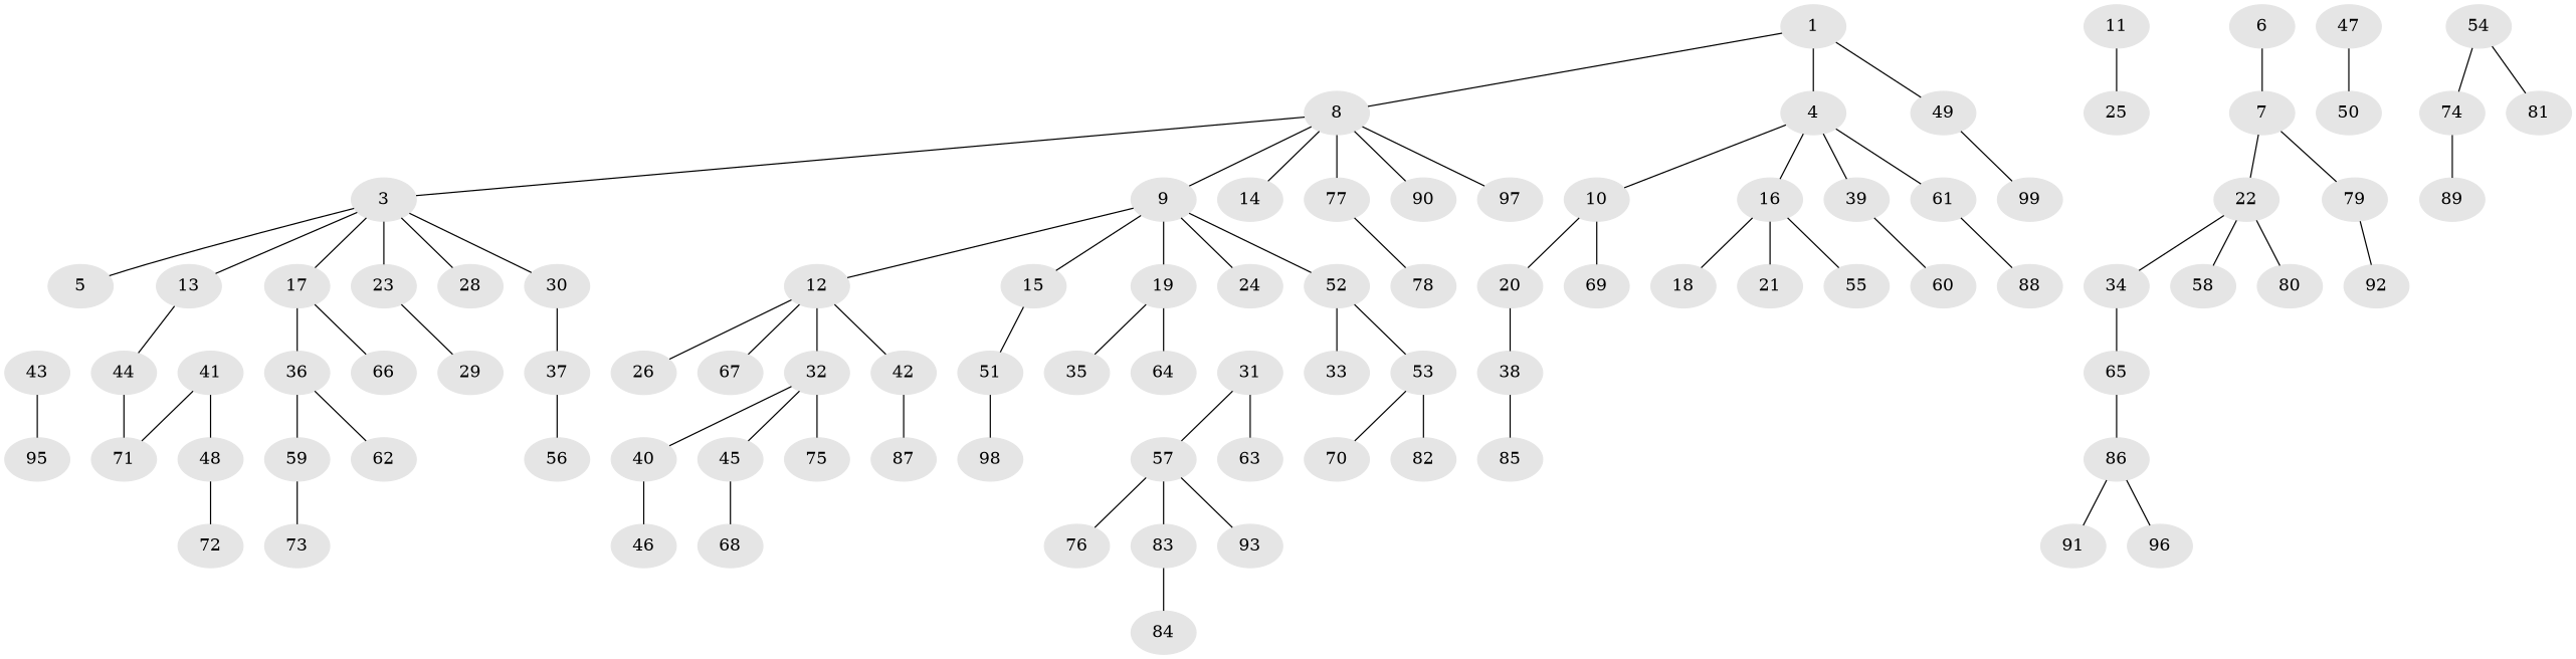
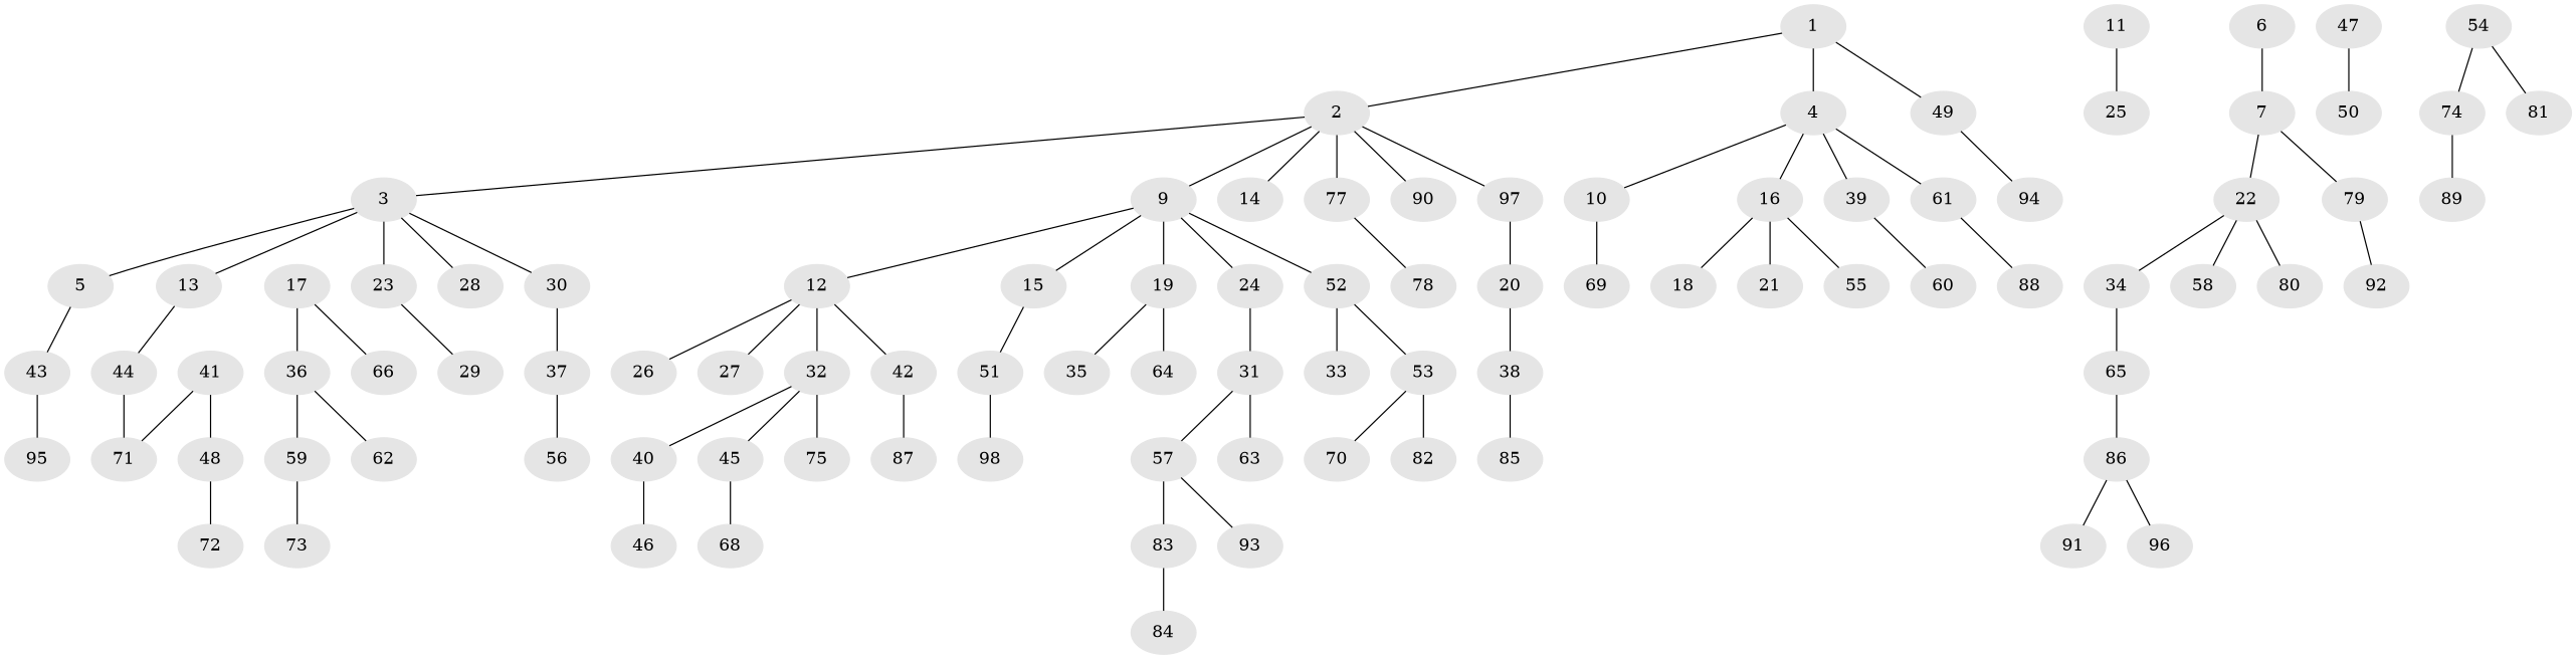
  graph {
    node [color=gray90 style=filled]
    1
-   2 [label=8]
+   2
    4
    49
    3
    9
    14
    77
    90
    97
    10
    16
    39
    61
    11
    25
-   94 [label=99]
+   94
    5
    13
    17
    23
    28
    30
    12
    15
    19
    24
    52
    78
    43
    6
    7
    44
    36
    66
    29
    37
    20
    69
    18
    21
    55
    60
    88
    95
    22
    79
    41
    48
    71
    34
    58
    80
    92
    26
-   27 [label=67]
+   27
    32
    42
    51
    35
    64
    31
    33
    53
    38
    47
    50
    40
    45
    75
    87
    98
    59
    62
    85
    65
    57
    63
    56
-   76
    83
    93
    46
    68
    86
    73
    72
    54
    74
    81
    70
    82
    89
    84
    91
    96
    1 -- 2
    1 -- 4
    1 -- 49
    2 -- 3
    2 -- 9
    2 -- 14
    2 -- 77
    2 -- 90
    2 -- 97
    4 -- 10
    4 -- 16
    4 -- 39
    4 -- 61
    49 -- 94
    3 -- 5
    3 -- 13
-   3 -- 17
    3 -- 23
    3 -- 28
    3 -- 30
    9 -- 12
    9 -- 15
    9 -- 19
    9 -- 24
    9 -- 52
    77 -- 78
-   10 -- 20
+   97 -- 20
    10 -- 69
    16 -- 18
    16 -- 21
    16 -- 55
    39 -- 60
    61 -- 88
    11 -- 25
+   5 -- 43
    13 -- 44
    17 -- 36
    17 -- 66
    23 -- 29
    30 -- 37
    12 -- 26
    12 -- 27
    12 -- 32
    12 -- 42
    15 -- 51
    19 -- 35
    19 -- 64
+   24 -- 31
    52 -- 33
    52 -- 53
    43 -- 95
    6 -- 7
    7 -- 22
    7 -- 79
    44 -- 71
    36 -- 59
    36 -- 62
    37 -- 56
    20 -- 38
    22 -- 34
    22 -- 58
    22 -- 80
    79 -- 92
    41 -- 48
    41 -- 71
    48 -- 72
    34 -- 65
    32 -- 40
    32 -- 45
    32 -- 75
    42 -- 87
    51 -- 98
    31 -- 57
    31 -- 63
    53 -- 70
    53 -- 82
    38 -- 85
    47 -- 50
    40 -- 46
    45 -- 68
    59 -- 73
    65 -- 86
-   57 -- 76
    57 -- 83
    57 -- 93
    83 -- 84
    86 -- 91
    86 -- 96
    54 -- 74
    54 -- 81
    74 -- 89
  }
